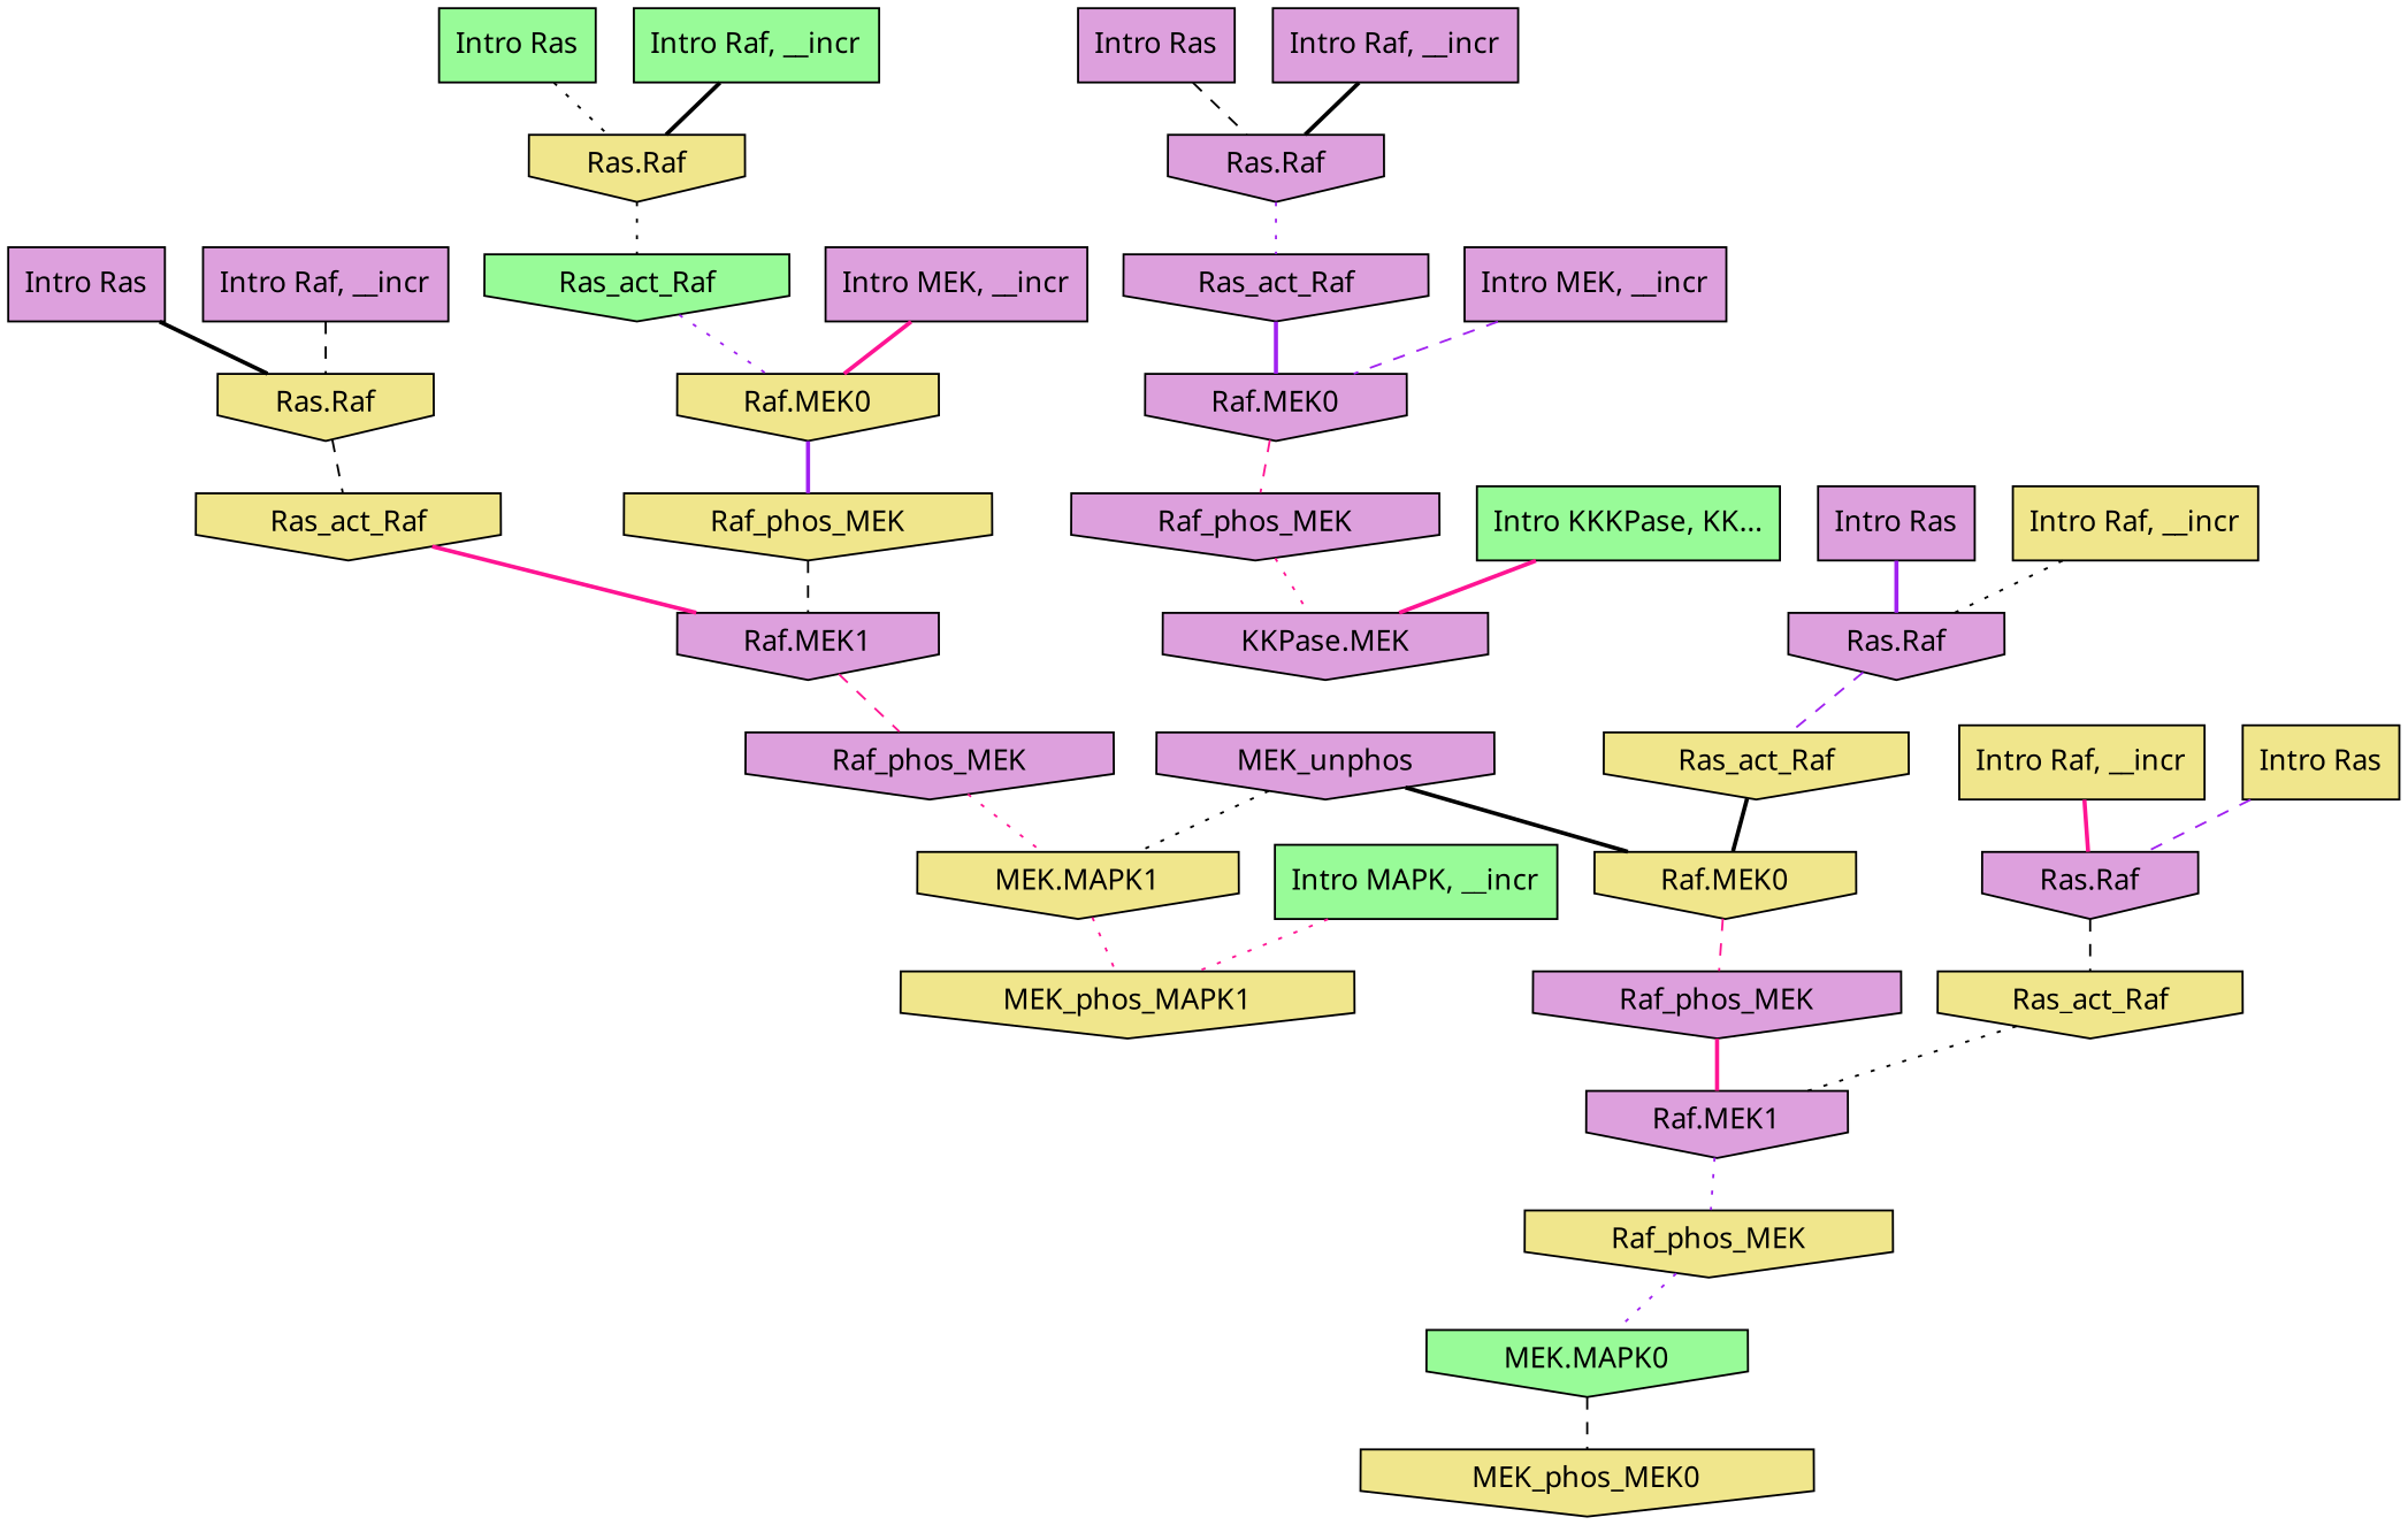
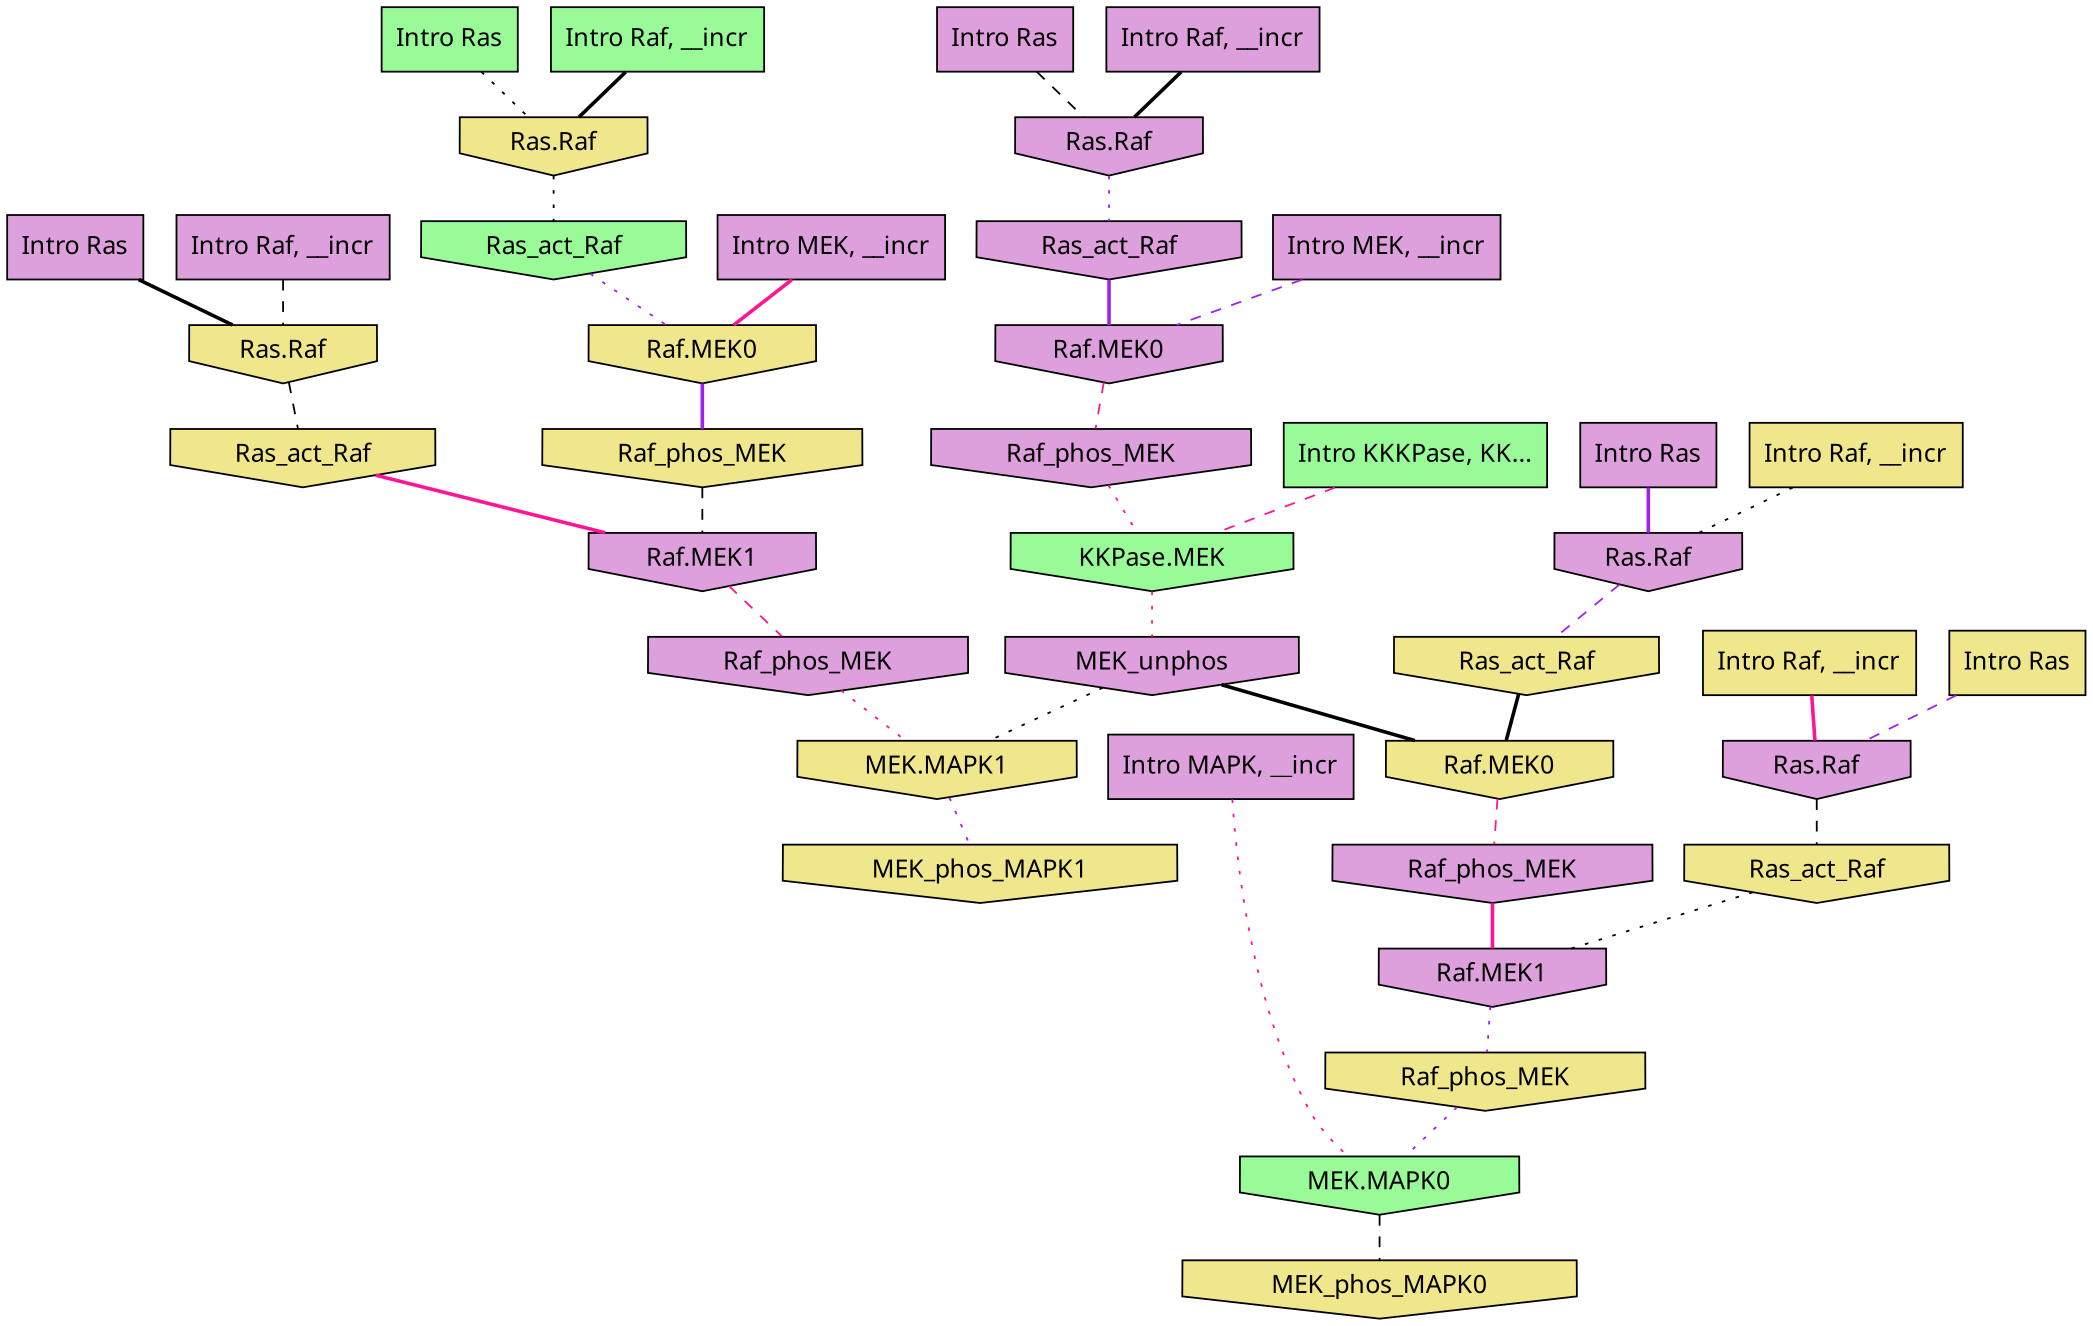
  digraph {
    rankdir=TB
    ranksep=0.30
    node [fillcolor=plum fontname="CMU Serif" shape=invhouse style=filled]
    edge [color=black dir=none fontname="CMU Serif" style=dotted]
    n1 [label="Intro Ras" shape=rectangle]
    n2 [fillcolor=khaki label="Ras.Raf"]
    n3 [fillcolor=khaki label=Ras_act_Raf]
    n4 [label="Intro Ras" shape=rectangle]
    n5 [label="Ras.Raf"]
    n6 [fillcolor=khaki label=Ras_act_Raf]
    n7 [fillcolor=palegreen label="Intro Ras" shape=rectangle]
    n8 [fillcolor=khaki label="Ras.Raf"]
    n9 [fillcolor=palegreen label=Ras_act_Raf]
    n10 [label="Intro Ras" shape=rectangle]
    n11 [label="Ras.Raf"]
    n12 [label=Ras_act_Raf]
    n13 [fillcolor=khaki label="Intro Ras" shape=rectangle]
    n14 [label="Ras.Raf"]
    n15 [fillcolor=khaki label=Ras_act_Raf]
    n16 [fillcolor=khaki label="Intro Raf, __incr" shape=rectangle]
    n17 [fillcolor=khaki label="Intro Raf, __incr" shape=rectangle]
    n18 [label="Intro Raf, __incr" shape=rectangle]
    n19 [label="Intro Raf, __incr" shape=rectangle]
    n20 [fillcolor=palegreen label="Intro Raf, __incr" shape=rectangle]
    n21 [label="Intro MEK, __incr" shape=rectangle]
    n22 [label="Raf.MEK0"]
    n23 [label=Raf_phos_MEK]
    n24 [label="Intro MEK, __incr" shape=rectangle]
    n25 [fillcolor=khaki label="Raf.MEK0"]
    n26 [fillcolor=khaki label=Raf_phos_MEK]
-   n27 [fillcolor=palegreen label="Intro MAPK, __incr" shape=rectangle]
+   n27 [label="Intro MAPK, __incr" shape=rectangle]
    n28 [fillcolor=palegreen label="MEK.MAPK0"]
-   n29 [fillcolor=khaki label=MEK_phos_MEK0]
+   n29 [fillcolor=khaki label=MEK_phos_MAPK0]
    n30 [fillcolor=palegreen label="Intro KKKPase, KK..." shape=rectangle]
-   n31 [label="KKPase.MEK"]
+   n31 [fillcolor=palegreen label="KKPase.MEK"]
    n32 [label=MEK_unphos]
    n33 [fillcolor=khaki label="Raf.MEK0"]
    n34 [fillcolor=khaki label="MEK.MAPK1"]
    n35 [label="Raf.MEK1"]
    n36 [label="Raf.MEK1"]
    n37 [label=Raf_phos_MEK]
    n38 [label=Raf_phos_MEK]
    n39 [fillcolor=khaki label=Raf_phos_MEK]
    n40 [fillcolor=khaki label=MEK_phos_MAPK1]
    n1 -> n2 [style=bold]
    n2 -> n3 [style=dashed]
    n3 -> n36 [color=deeppink style=bold]
    n4 -> n5 [color=purple style=bold]
    n5 -> n6 [color=purple style=dashed]
    n6 -> n33 [style=bold]
    n7 -> n8
    n8 -> n9
    n9 -> n25 [color=purple]
    n10 -> n11 [style=dashed]
    n11 -> n12 [color=purple]
    n12 -> n22 [color=purple style=bold]
    n13 -> n14 [color=purple style=dashed]
    n14 -> n15 [style=dashed]
    n15 -> n35
    n16 -> n5
    n17 -> n14 [color=deeppink style=bold]
    n18 -> n2 [style=dashed]
    n19 -> n11 [style=bold]
    n20 -> n8 [style=bold]
    n21 -> n22 [color=purple style=dashed]
    n22 -> n23 [color=deeppink style=dashed]
    n23 -> n31 [color=deeppink]
    n24 -> n25 [color=deeppink style=bold]
    n25 -> n26 [color=purple style=bold]
    n26 -> n36 [style=dashed]
-   n27 -> n40 [color=deeppink]
+   n27 -> n28 [color=deeppink]
    n28 -> n29 [style=dashed]
-   n30 -> n31 [color=deeppink style=bold]
+   n30 -> n31 [color=deeppink style=dashed]
+   n31 -> n32 [color=deeppink]
    n32 -> n33 [style=bold]
    n32 -> n34
    n33 -> n38 [color=deeppink style=dashed]
-   n34 -> n40 [color=deeppink]
+   n34 -> n40 [color=purple]
    n35 -> n39 [color=purple]
    n36 -> n37 [color=deeppink style=dashed]
    n37 -> n34 [color=deeppink]
    n38 -> n35 [color=deeppink style=bold]
    n39 -> n28 [color=purple]
  }
